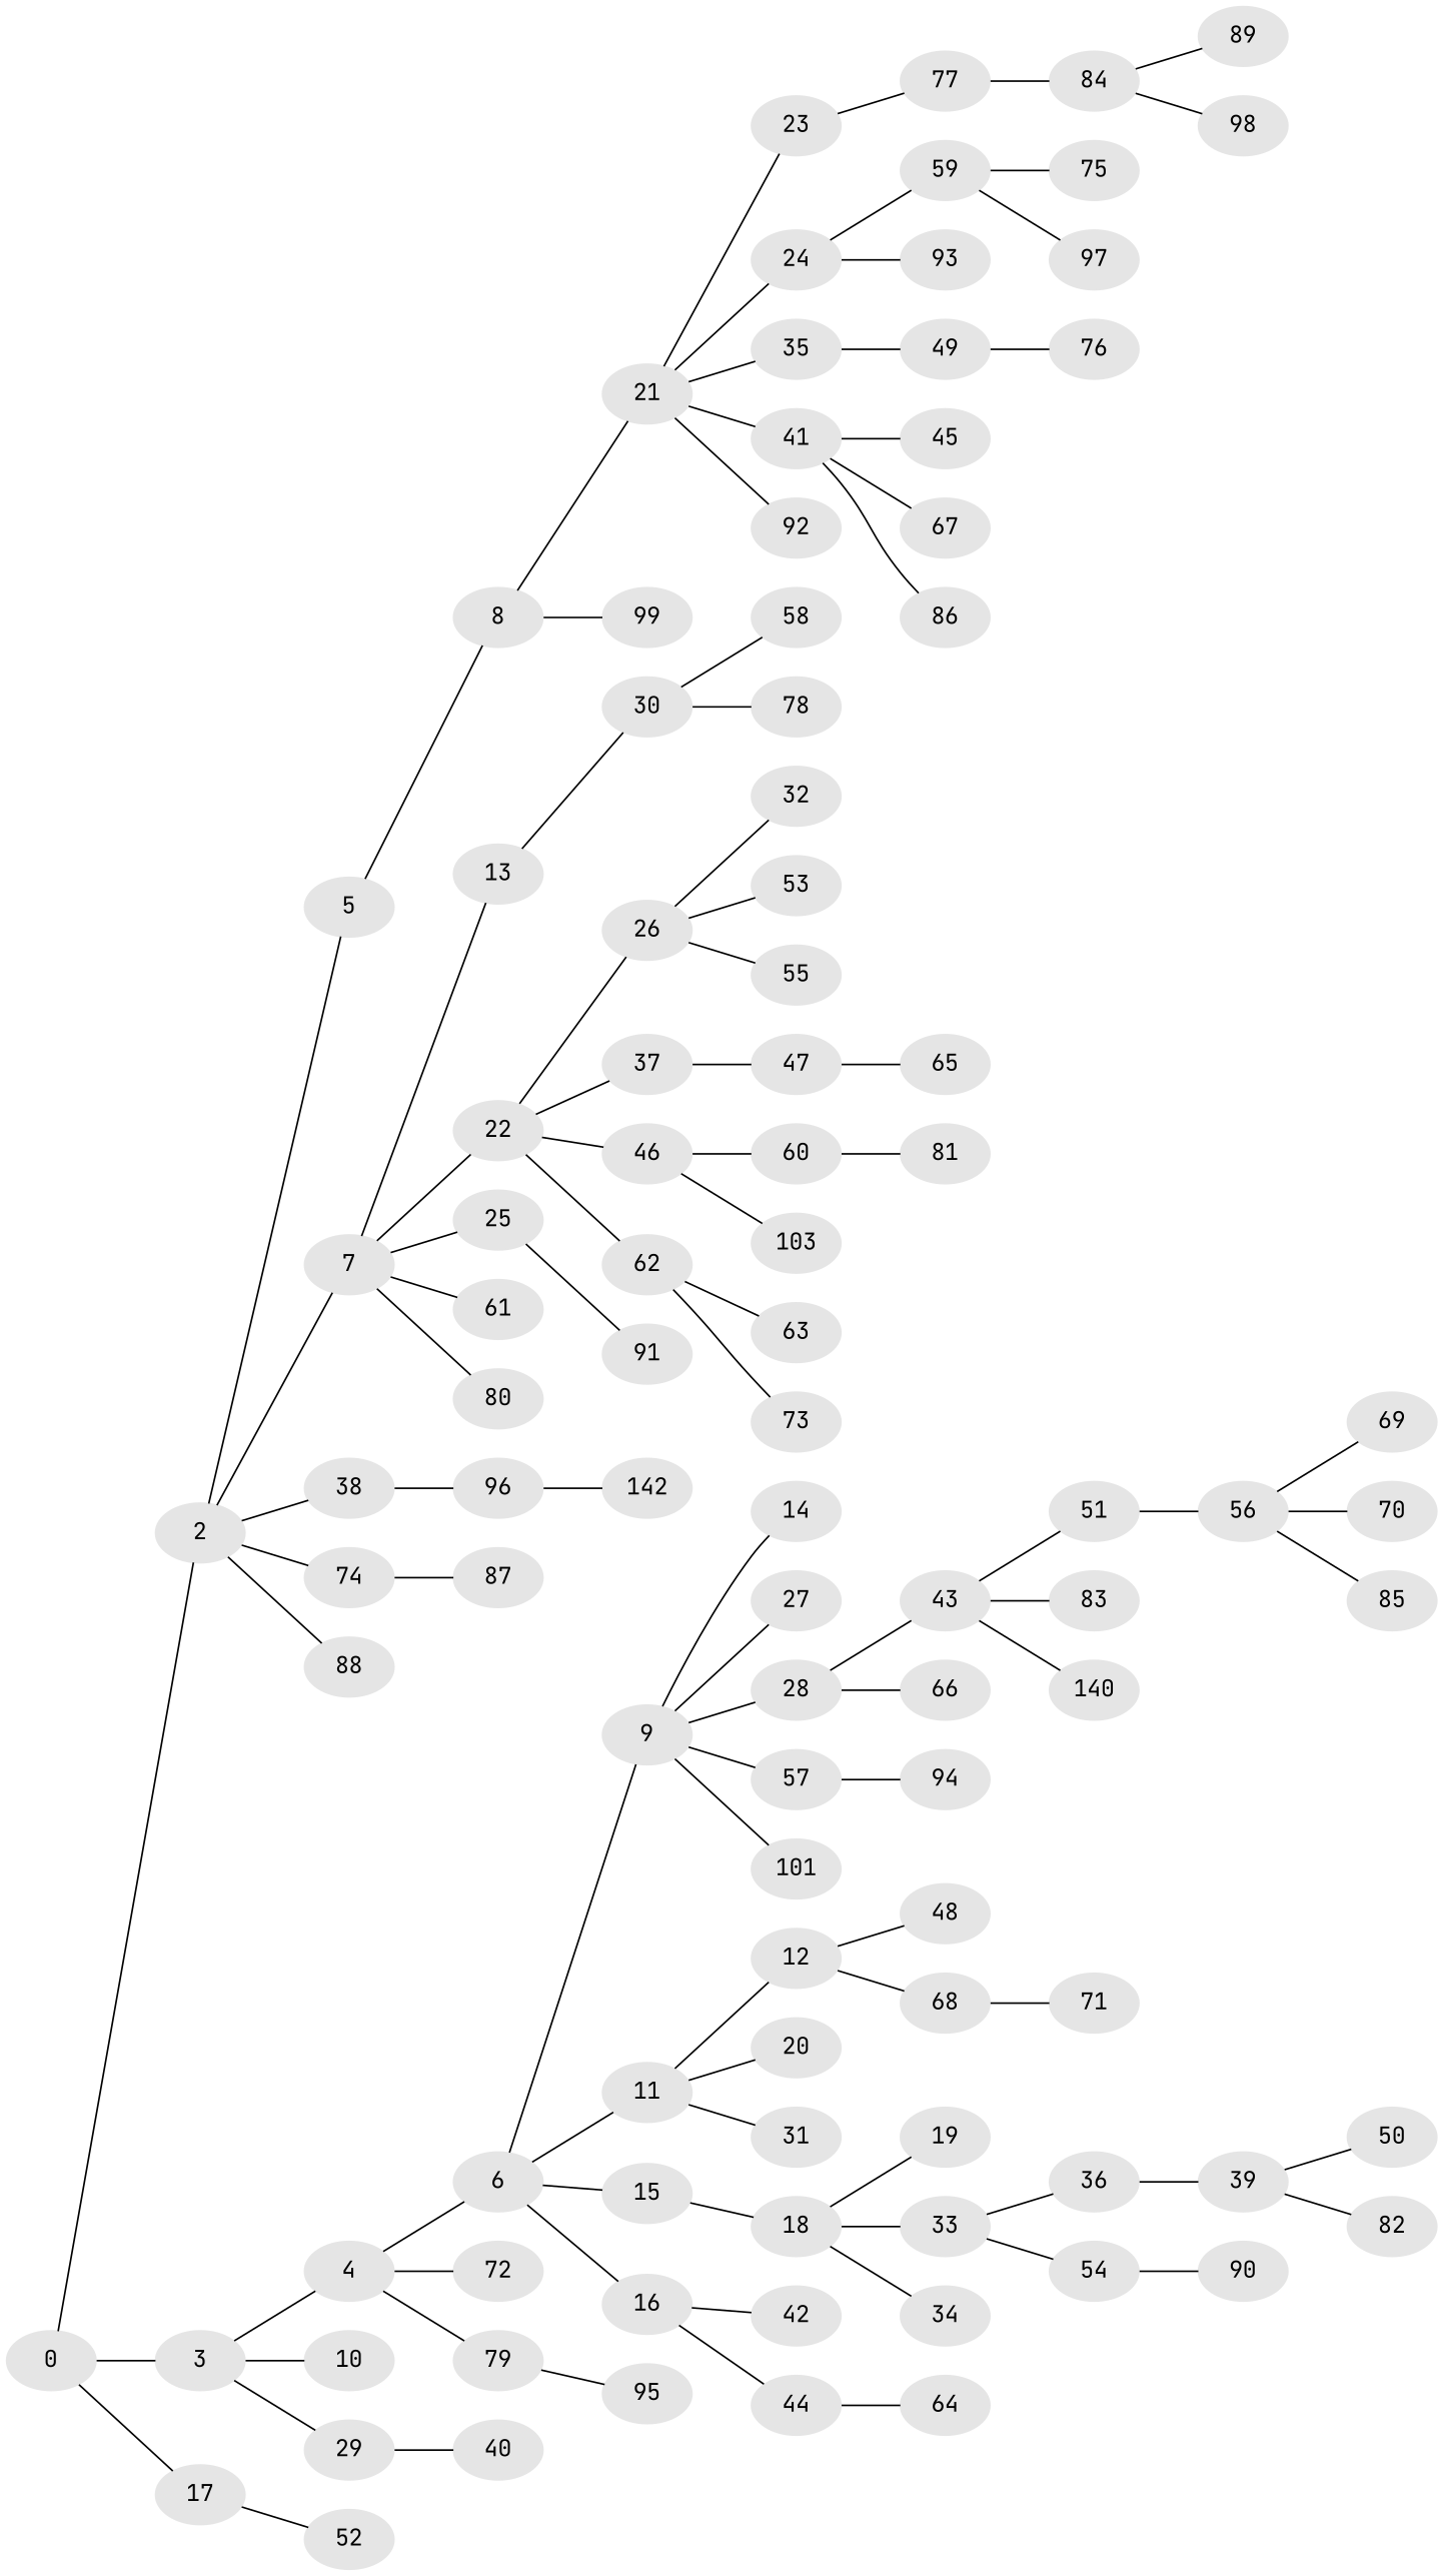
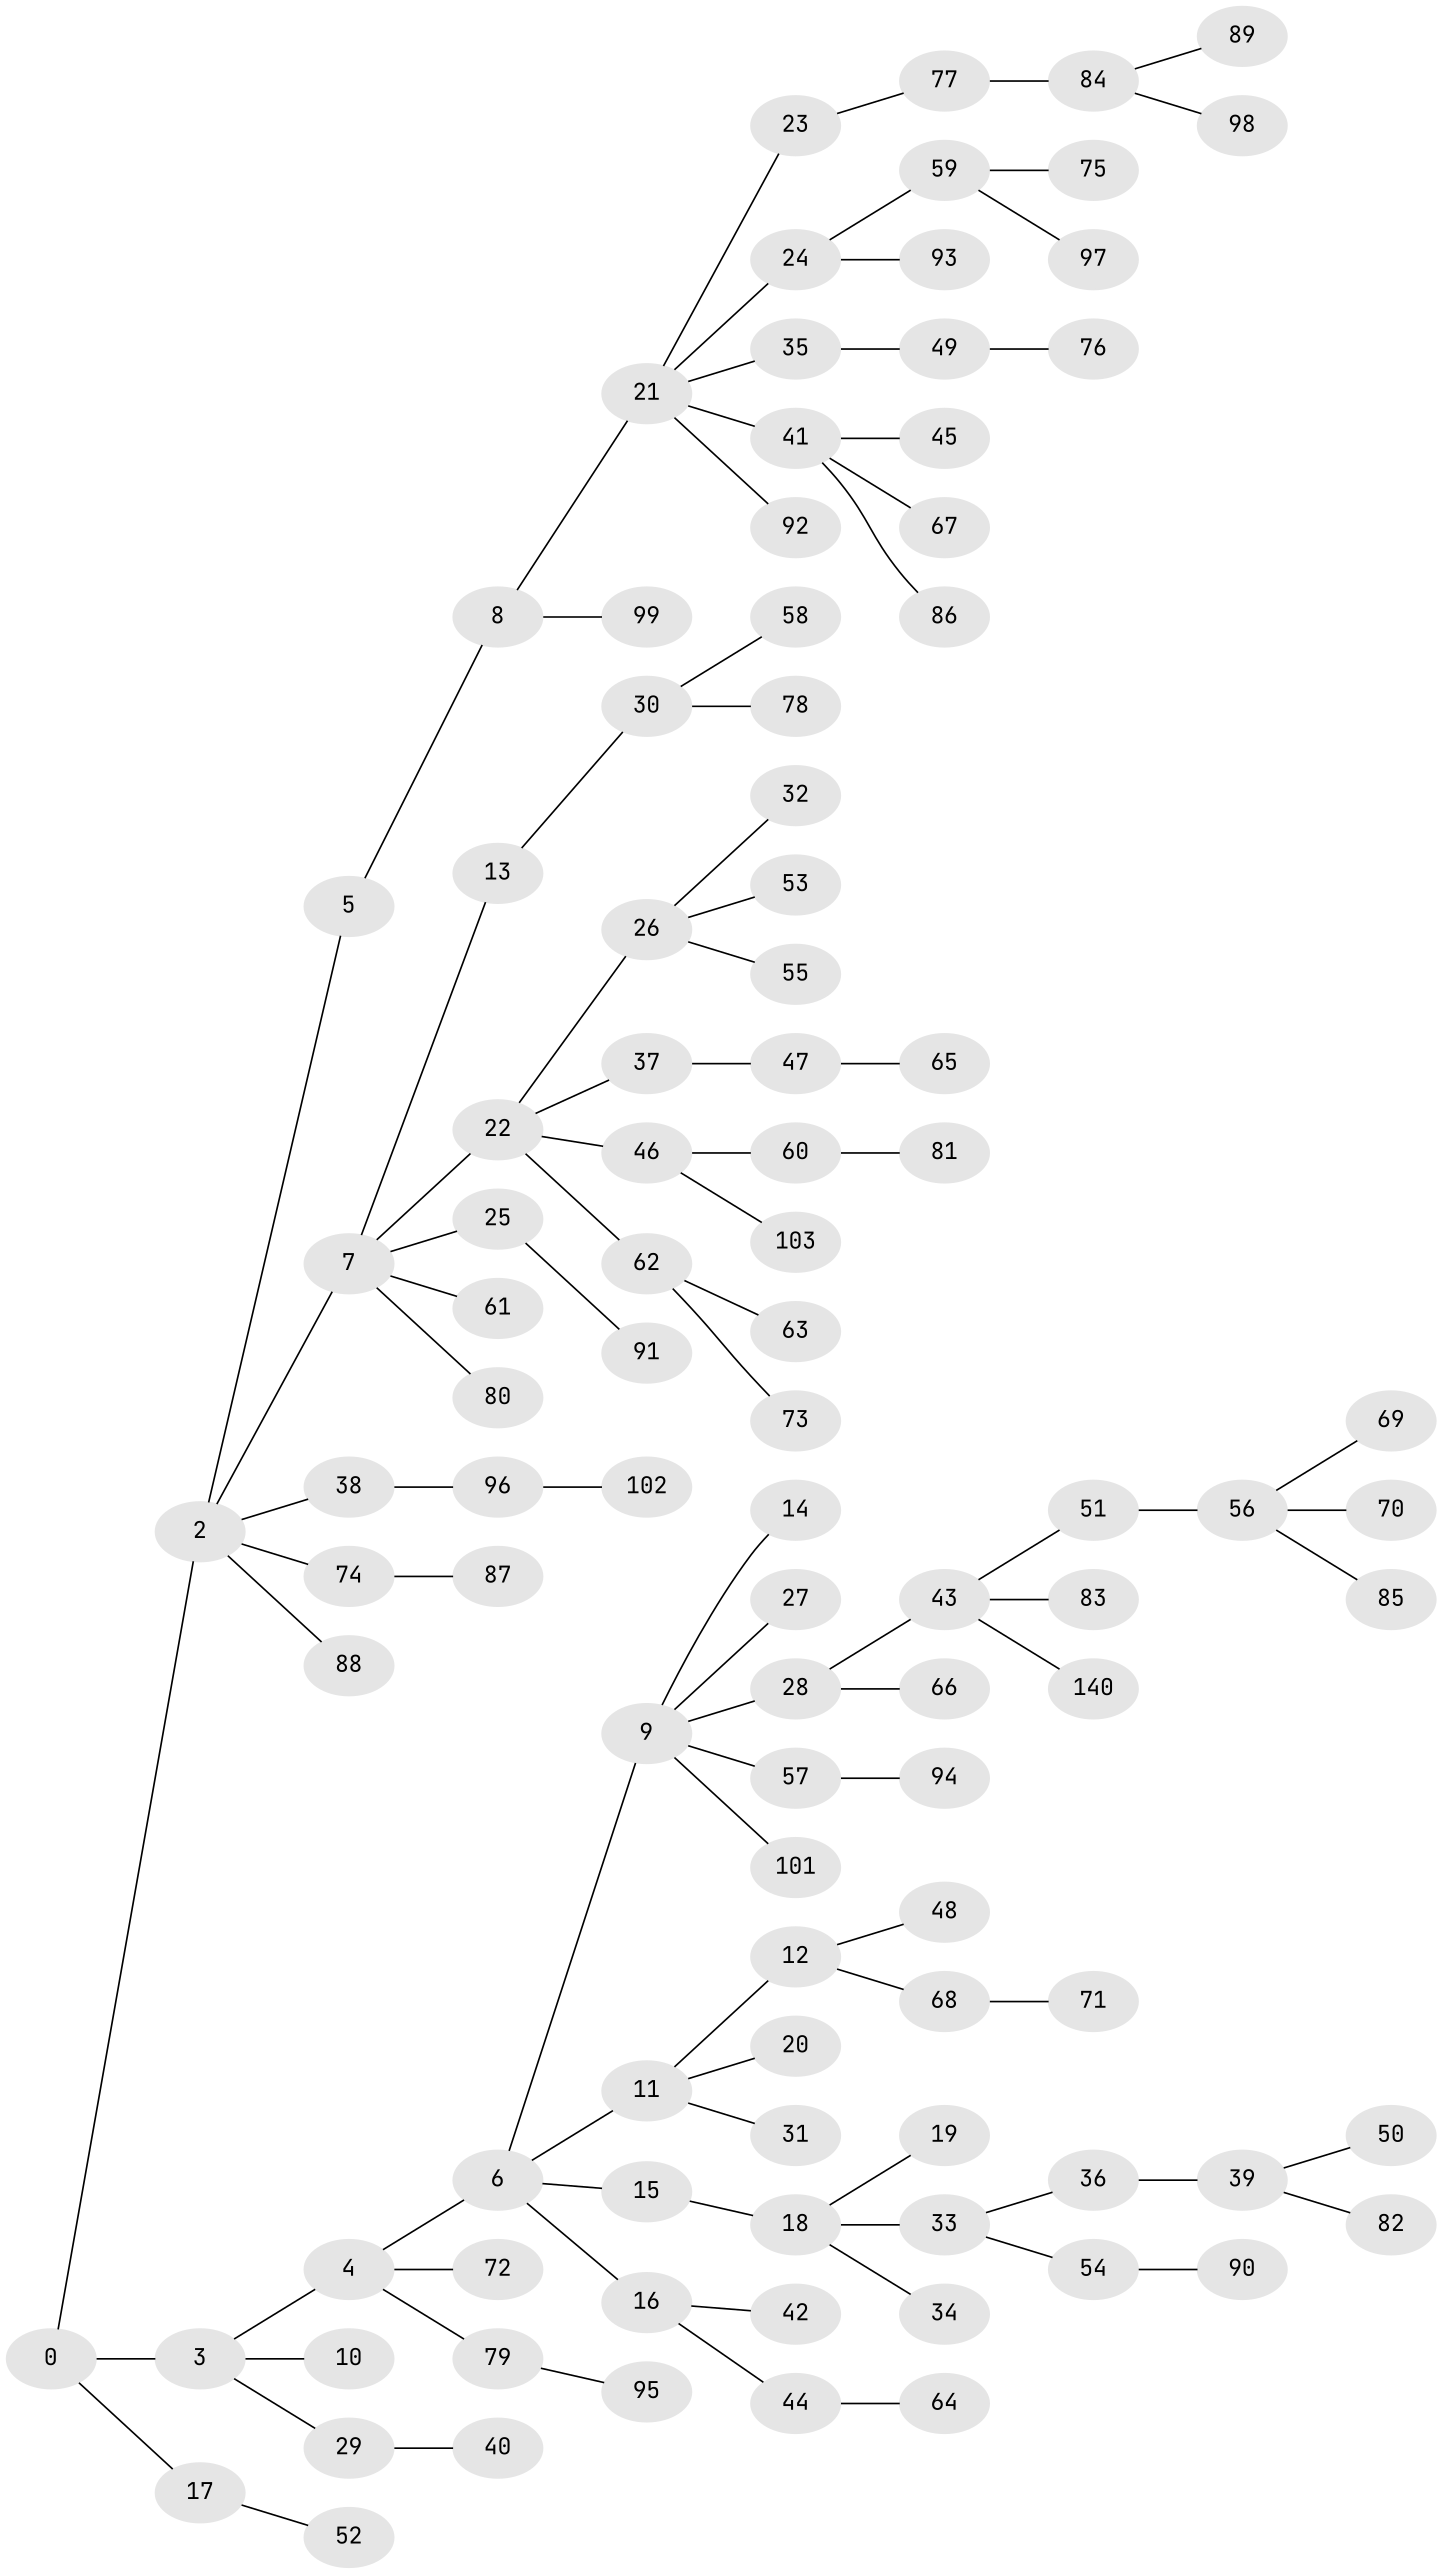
  graph {
    fontname="JetBrains Mono"
    rankdir=LR
    node [color=gray90 fontname="JetBrains Mono" style=filled]
    edge [fontname="JetBrains Mono"]
    n1 [label=0]
    2
    3
    17
    5
    7
    38
    74
    88
    4
    10
    29
    52
    8
    13
    22
    25
    61
    80
    96
    87
    6
    72
    79
    40
    9
    11
    15
    16
    95
    21
    99
    14
    27
    28
    57
    101
    12
    20
    31
    18
    42
    44
    30
    26
    37
    46
    62
    91
    23
    24
    35
    41
    92
    43
    66
    94
    48
    68
    71
    58
    78
    19
    33
    34
    64
    36
    54
    77
    59
    93
    49
    45
    67
    86
    32
    53
    55
    47
    60
    103
    63
    73
    84
    75
    97
    51
    83
    n89 [label=140]
    39
    90
    76
    50
    82
    65
-   102 [label=142]
+   102
    56
    81
    69
    70
    85
    89
    98
    n1 -- 2
    n1 -- 3
    n1 -- 17
    2 -- 5
    2 -- 7
    2 -- 38
    2 -- 74
    2 -- 88
    3 -- 4
    3 -- 10
    3 -- 29
    17 -- 52
    5 -- 8
    7 -- 13
    7 -- 22
    7 -- 25
    7 -- 61
    7 -- 80
    38 -- 96
    74 -- 87
    4 -- 6
    4 -- 72
    4 -- 79
    29 -- 40
    8 -- 21
    8 -- 99
    13 -- 30
    22 -- 26
    22 -- 37
    22 -- 46
    22 -- 62
    25 -- 91
    96 -- 102
    6 -- 9
    6 -- 11
    6 -- 15
    6 -- 16
    79 -- 95
    9 -- 14
    9 -- 27
    9 -- 28
    9 -- 57
    9 -- 101
    11 -- 12
    11 -- 20
    11 -- 31
    15 -- 18
    16 -- 42
    16 -- 44
    21 -- 23
    21 -- 24
    21 -- 35
    21 -- 41
    21 -- 92
    28 -- 43
    28 -- 66
    57 -- 94
    12 -- 48
    12 -- 68
    18 -- 19
    18 -- 33
    18 -- 34
    44 -- 64
    30 -- 58
    30 -- 78
    26 -- 32
    26 -- 53
    26 -- 55
    37 -- 47
    46 -- 60
    46 -- 103
    62 -- 63
    62 -- 73
    23 -- 77
    24 -- 59
    24 -- 93
    35 -- 49
    41 -- 45
    41 -- 67
    41 -- 86
    43 -- 51
    43 -- 83
    43 -- n89
    68 -- 71
    33 -- 36
    33 -- 54
    36 -- 39
    54 -- 90
    77 -- 84
    59 -- 75
    59 -- 97
    49 -- 76
    47 -- 65
    60 -- 81
    84 -- 89
    84 -- 98
    51 -- 56
    39 -- 50
    39 -- 82
    56 -- 69
    56 -- 70
    56 -- 85
  }
